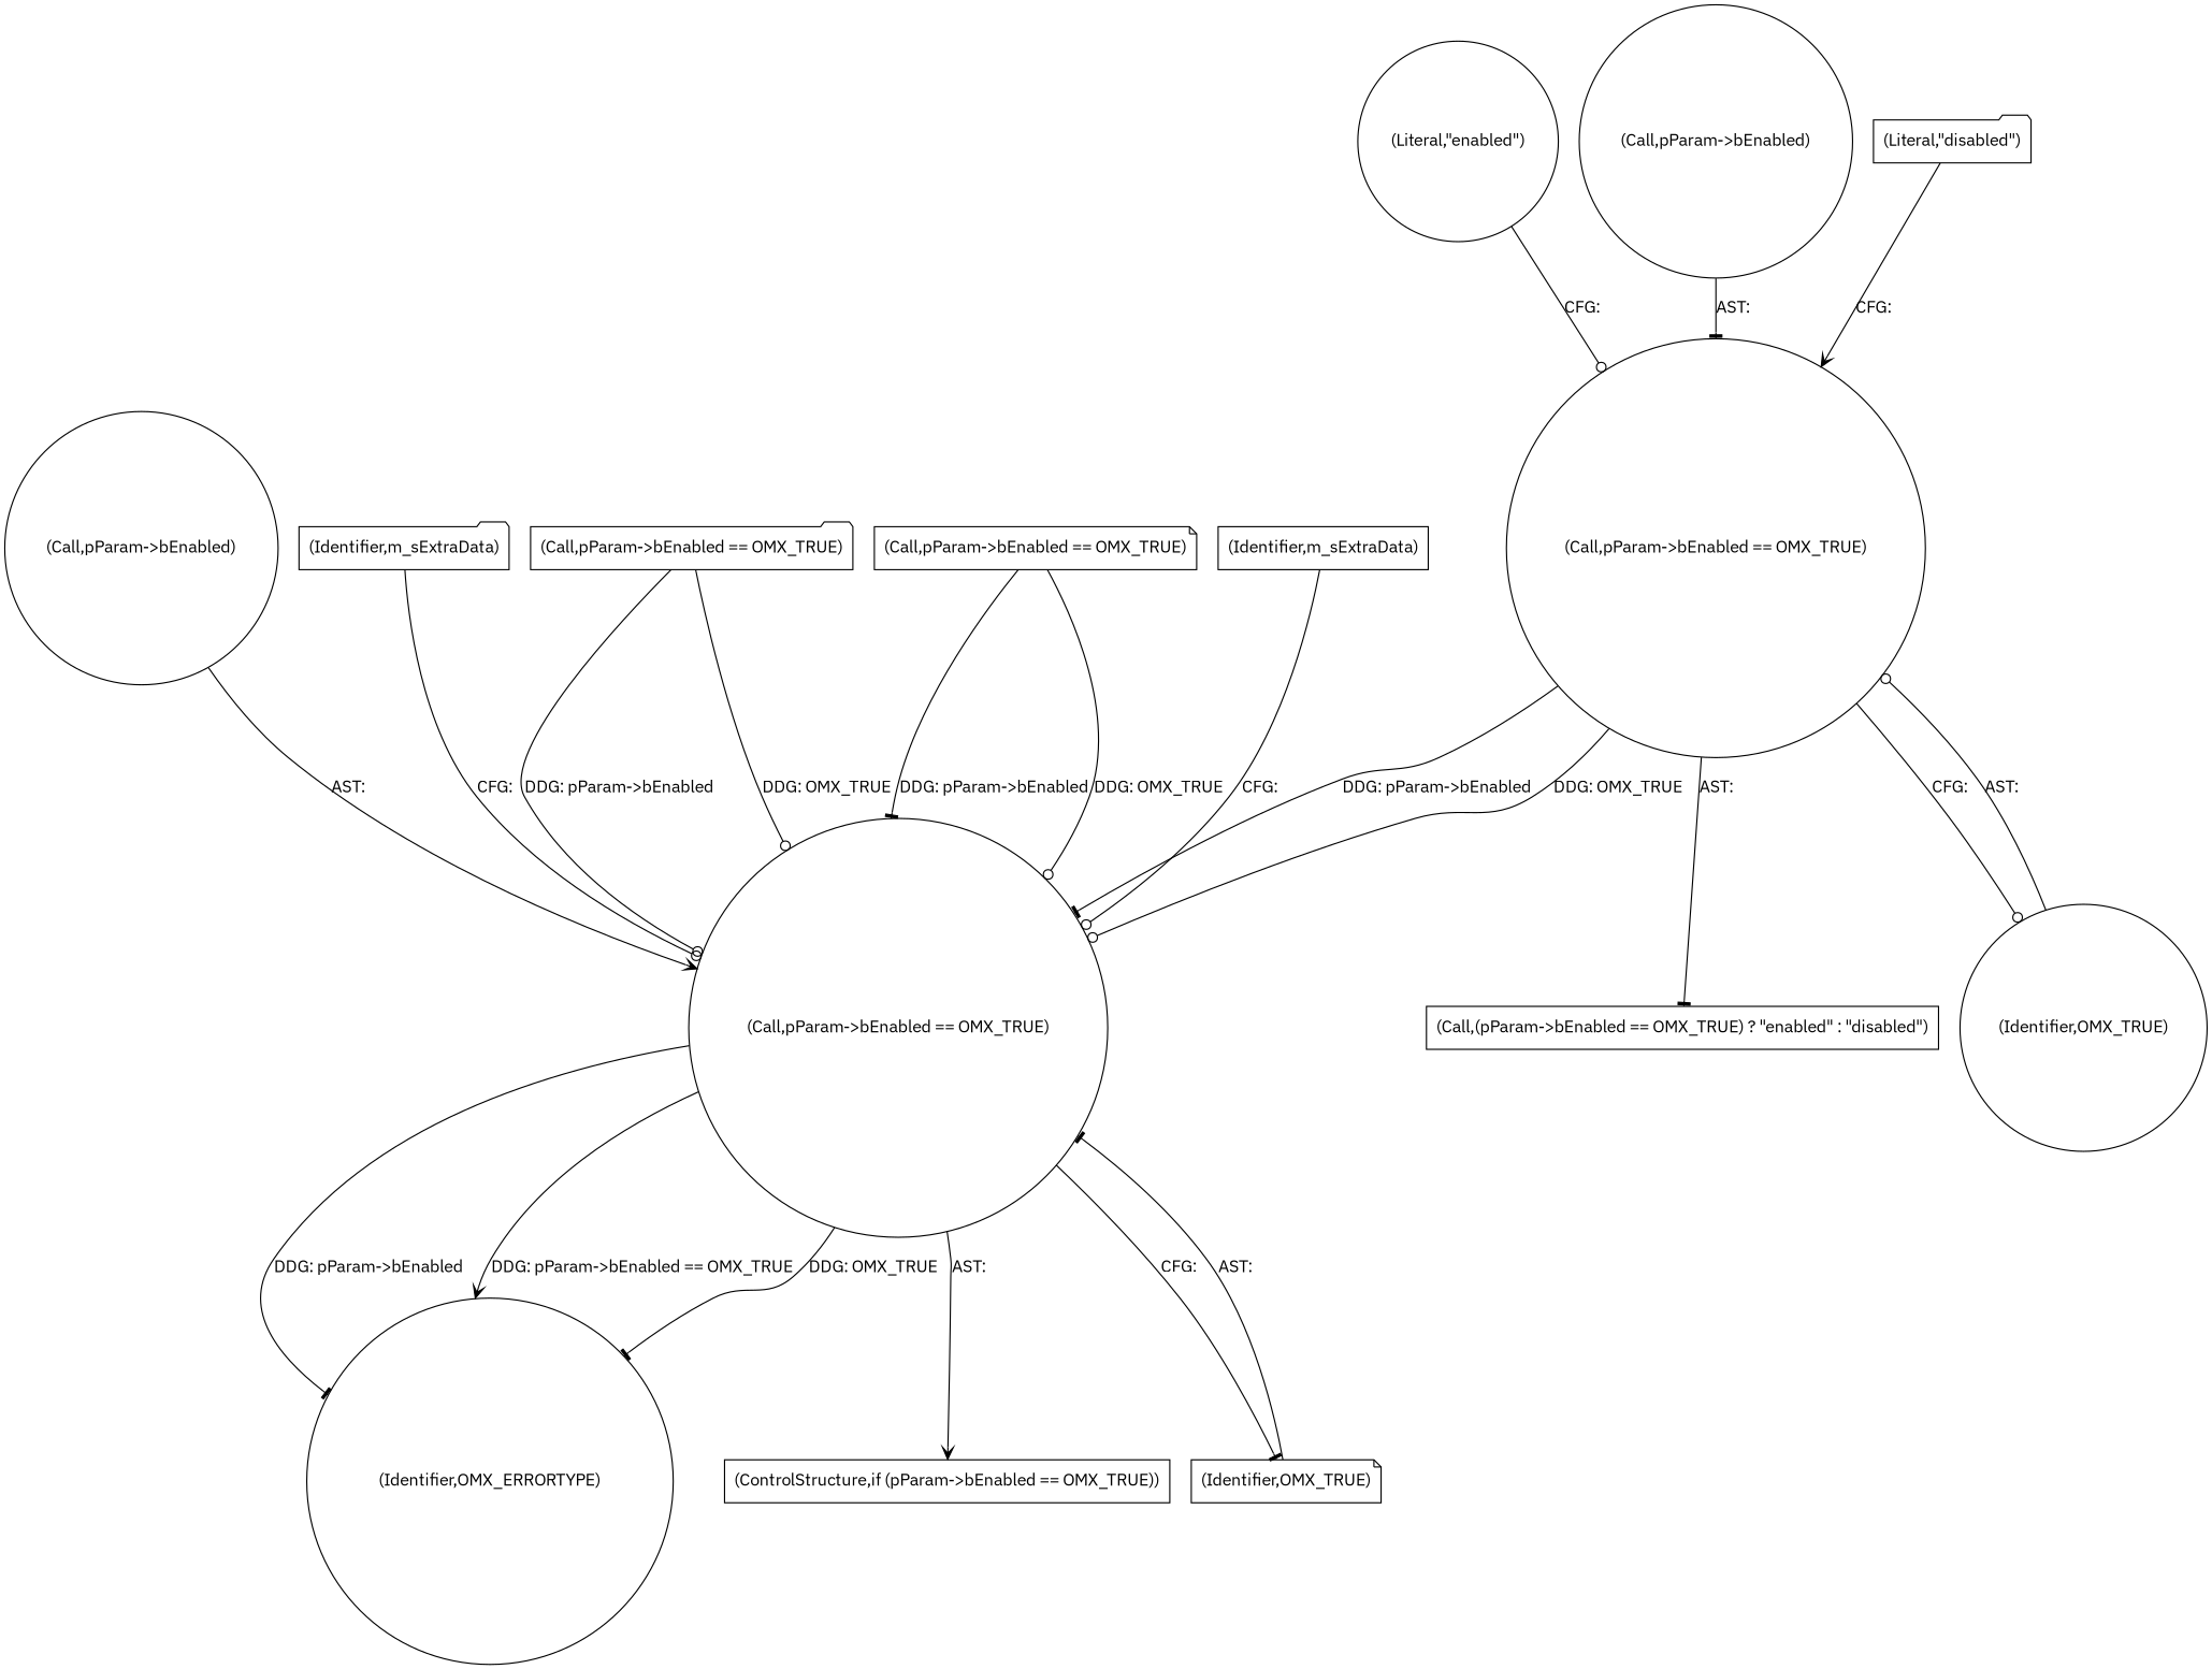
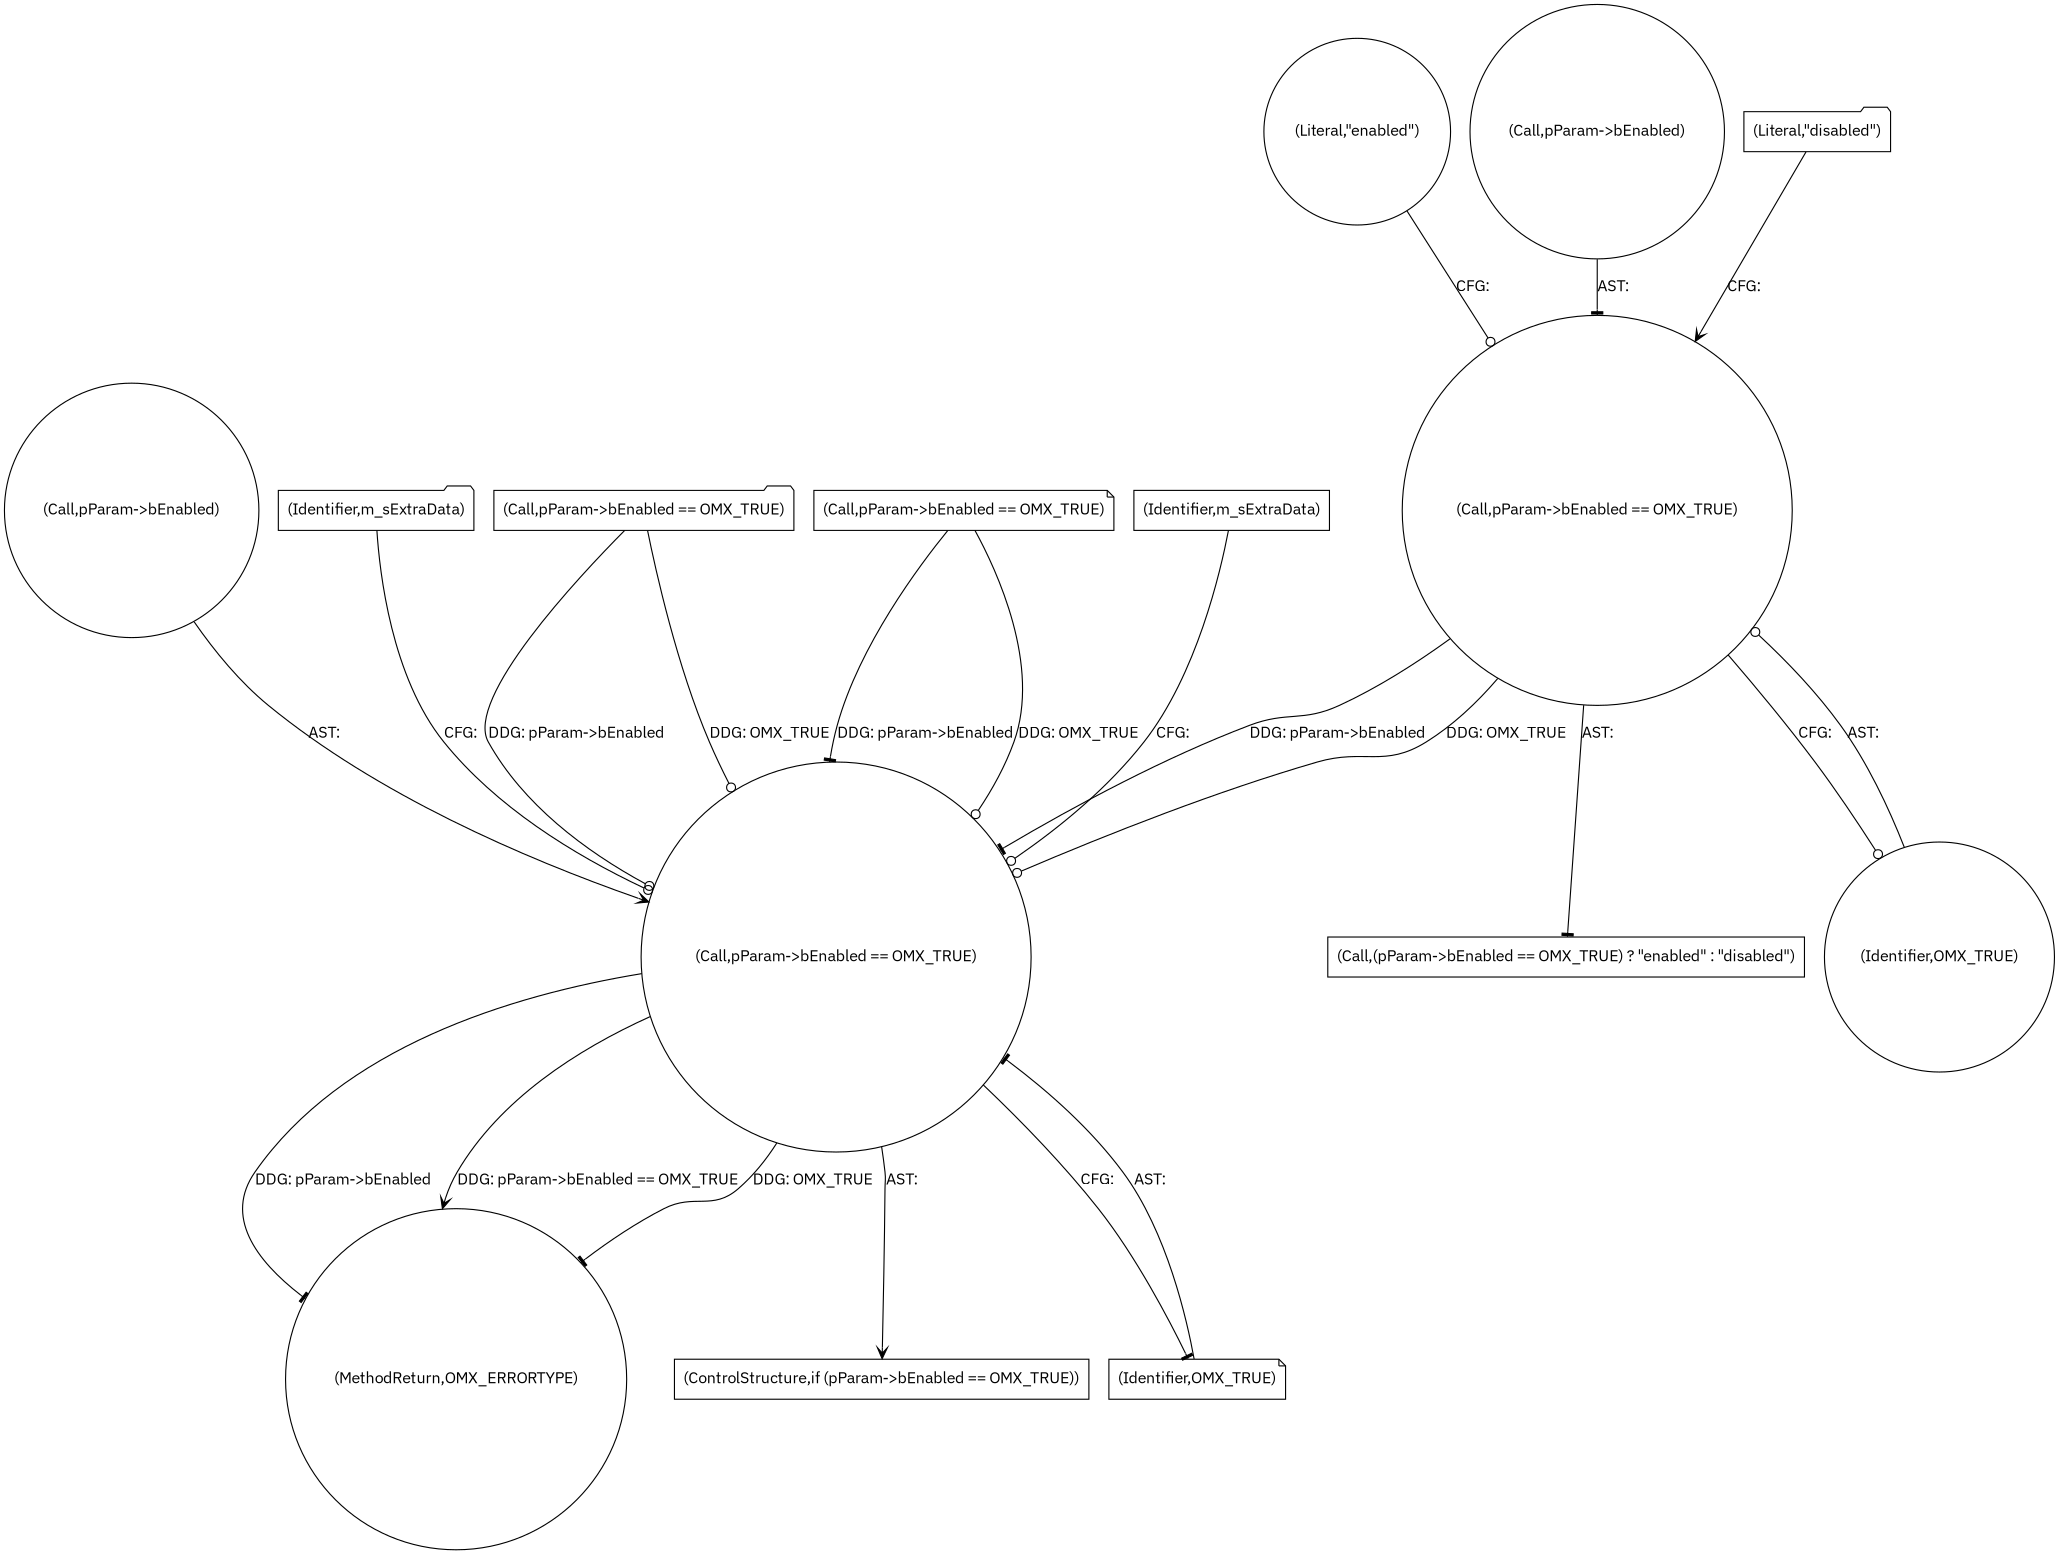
  digraph {
    fontname="IBM Plex Sans"
    node [shape=circle fontname="IBM Plex Sans"]
    edge [arrowhead=odot fontname="IBM Plex Sans"]
    n1 [label="(Call,pParam->bEnabled == OMX_TRUE)"]
    n2 [label="(Call,pParam->bEnabled == OMX_TRUE)"]
    n3 [label="(Call,(pParam->bEnabled == OMX_TRUE) ? \"enabled\" : \"disabled\")" shape=box]
    n4 [label="(Identifier,OMX_TRUE)"]
-   n5 [label="(Identifier,OMX_ERRORTYPE)"]
+   n5 [label="(MethodReturn,OMX_ERRORTYPE)"]
    n6 [label="(ControlStructure,if (pParam->bEnabled == OMX_TRUE))" shape=box]
    n7 [label="(Identifier,OMX_TRUE)" shape=note]
    n8 [label="(Call,pParam->bEnabled)"]
    n9 [label="(Identifier,m_sExtraData)" shape=folder]
    n10 [label="(Call,pParam->bEnabled == OMX_TRUE)" shape=folder]
    n11 [label="(Call,pParam->bEnabled == OMX_TRUE)" shape=note]
    n12 [label="(Literal,\"enabled\")"]
    n13 [label="(Identifier,m_sExtraData)" shape=box]
    n14 [label="(Call,pParam->bEnabled)"]
    n15 [label="(Literal,\"disabled\")" shape=folder]
    n1 -> n2 [label="DDG: pParam->bEnabled" arrowhead=tee]
    n1 -> n2 [label="DDG: OMX_TRUE"]
    n1 -> n3 [label="AST: " arrowhead=tee]
    n1 -> n4 [label="CFG: "]
    n2 -> n5 [label="DDG: pParam->bEnabled" arrowhead=tee]
    n2 -> n5 [label="DDG: pParam->bEnabled == OMX_TRUE" arrowhead=vee]
    n2 -> n5 [label="DDG: OMX_TRUE" arrowhead=tee]
    n2 -> n6 [label="AST: " arrowhead=vee]
    n2 -> n7 [label="CFG: " arrowhead=tee]
    n4 -> n1 [label="AST: "]
    n7 -> n2 [label="AST: " arrowhead=tee]
    n8 -> n2 [label="AST: " arrowhead=vee]
    n9 -> n2 [label="CFG: "]
    n10 -> n2 [label="DDG: pParam->bEnabled"]
    n10 -> n2 [label="DDG: OMX_TRUE"]
    n11 -> n2 [label="DDG: pParam->bEnabled" arrowhead=tee]
    n11 -> n2 [label="DDG: OMX_TRUE"]
    n12 -> n1 [label="CFG: "]
    n13 -> n2 [label="CFG: "]
    n14 -> n1 [label="AST: " arrowhead=tee]
    n15 -> n1 [label="CFG: " arrowhead=vee]
  }
